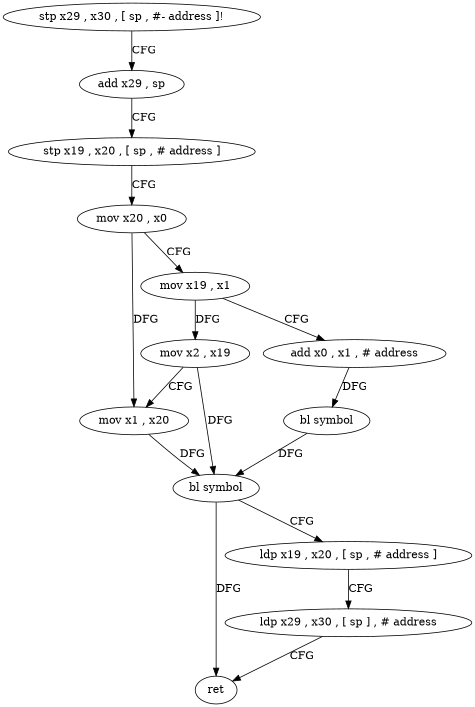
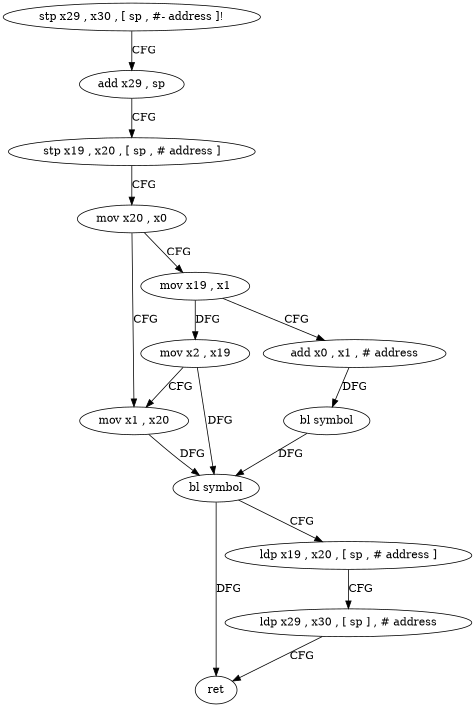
  digraph {
    n1 [label="stp x29 , x30 , [ sp , #- address ]!"]
    n2 [label="add x29 , sp"]
    n3 [label="stp x19 , x20 , [ sp , # address ]"]
    n4 [label="mov x20 , x0"]
    n5 [label="mov x19 , x1"]
    n6 [label="mov x1 , x20"]
    n7 [label="add x0 , x1 , # address"]
    n8 [label="mov x2 , x19"]
    n9 [label="bl symbol"]
    n10 [label="bl symbol"]
    n11 [label="ldp x19 , x20 , [ sp , # address ]"]
    n12 [label=ret]
    n13 [label="ldp x29 , x30 , [ sp ] , # address"]
    n1 -> n2 [label=CFG]
    n2 -> n3 [label=CFG]
    n3 -> n4 [label=CFG]
    n4 -> n5 [label=CFG]
-   n4 -> n6 [label=DFG]
+   n4 -> n6 [label=CFG]
    n5 -> n7 [label=CFG]
    n5 -> n8 [label=DFG]
    n6 -> n9 [label=DFG]
    n7 -> n10 [label=DFG]
    n8 -> n6 [label=CFG]
    n8 -> n9 [label=DFG]
    n9 -> n11 [label=CFG]
    n9 -> n12 [label=DFG]
    n10 -> n9 [label=DFG]
    n11 -> n13 [label=CFG]
    n13 -> n12 [label=CFG]
  }
